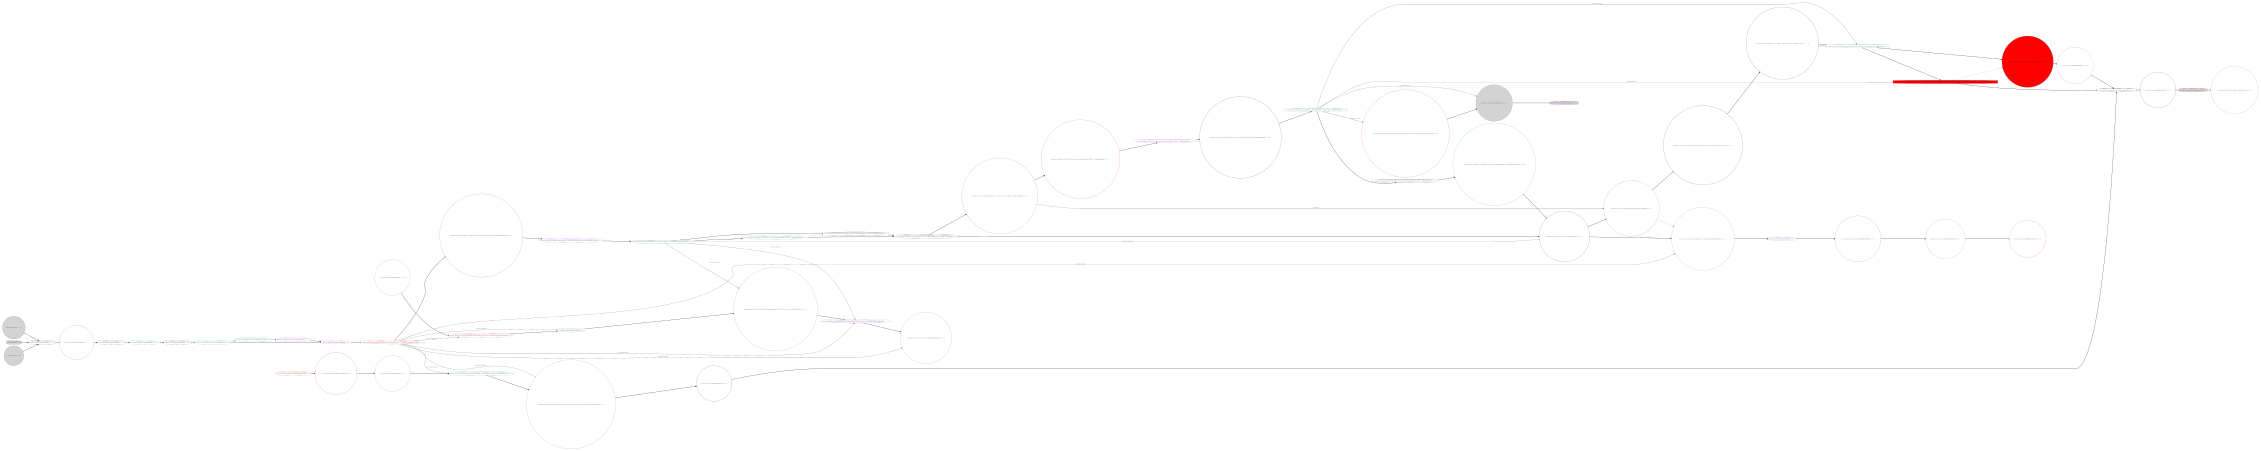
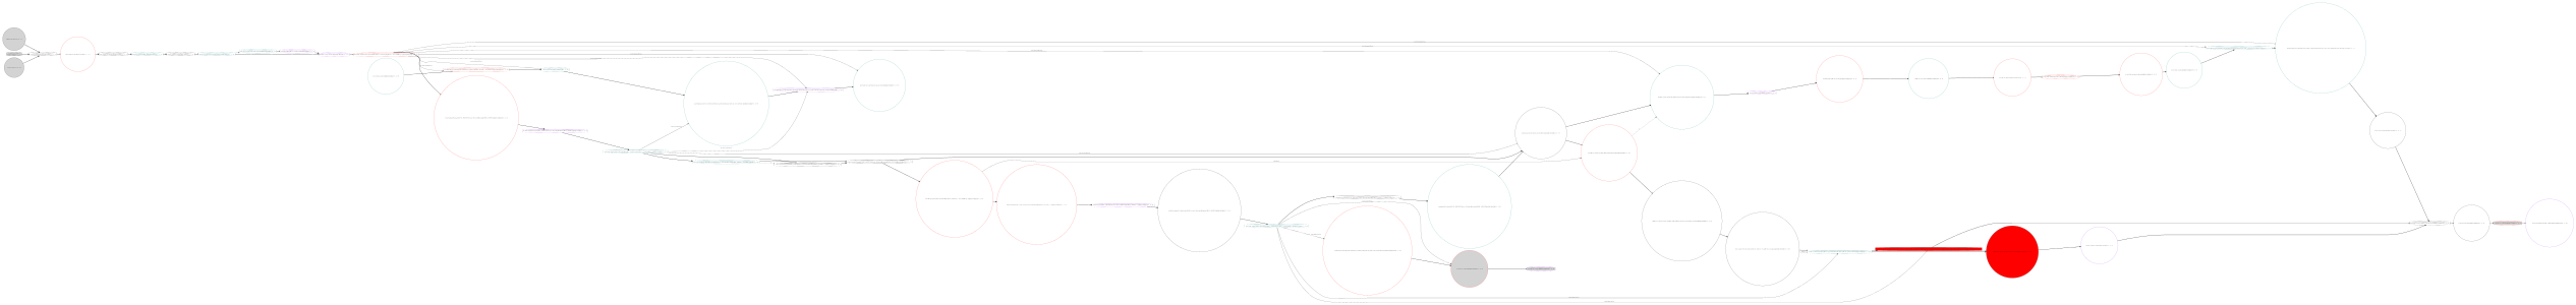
  digraph {
    fontname="Liberation Serif"
    rankdir=LR
    node [color=teal fillcolor=white fontname="Liberation Serif" shape=circle style=filled]
    edge [arrowhead=normal fontname="Liberation Serif" style=bold]
    n1 [color=black fillcolor=lightgray label="testIgnoredCommit['0', '0', '1']"]
    n2 [color=black label="createTask(initialState)@@@3@@@['1', '1', '1']" shape=cylinder]
    n3 [color=red label="expectInitializeTask()@@@4@@@['1', '1', '1']"]
    n4 [label="assertEquals(workerStartingOffsets,Whitebox.getInternalState(workerTask,\"lastCommittedOffsets\"))@@@27@@@['0', '0', '1']"]
    n5 [color=black label="workerTask.iteration()@@@28@@@['0', '0', '1']"]
    n6 [color=black label="sinkTaskContext.getValue().requestCommit()@@@29@@@['1', '1', '1']" shape=cylinder]
    n7 [label="final Map<TopicPartition,OffsetAndMetadata> committableOffsets = new HashMap<>()@@@21@@@['1', '1', '0']" shape=cylinder]
    n8 [color=black label="committableOffsets.put(TOPIC_PARTITION,new OffsetAndMetadata(FIRST_OFFSET + 1))@@@22@@@['1', '1', '0']" shape=cylinder]
    n9 [fillcolor=red label="EasyMock.expectLastCall().andAnswer(new IAnswer<Void>(){@Override public Void answer(){callback.getValue().onComplete(committableOffsets,null)return null}})@@@29@@@['1', '0', '0']" shape=cylinder]
    n10 [color=red fillcolor=lightgray label="PowerMock.verifyAll()@@@48@@@['1', '1', '0']"]
    n11 [color=red label="assertEquals(committableOffsets,Whitebox.getInternalState(workerTask,\"lastCommittedOffsets\"))@@@47@@@['1', '1', '0']"]
    n12 [label="consumer.commitAsync(EasyMock.eq(committableOffsets),EasyMock.capture(callback))@@@28@@@['1', '1', '0']" shape=cylinder]
    n13 [label="committableOffsets.put(TOPIC_PARTITION2,new OffsetAndMetadata(FIRST_OFFSET))@@@23@@@['1', '1', '0']"]
    n14 [color=black fillcolor=red label="EasyMock.expectLastCall().andAnswer(null)@@@29@@@['0', '1', '0']"]
    n15 [color=purple fillcolor=lightgray label="PowerMock.verifyAll()@@@50@@@['1', '0', '0']" shape=cylinder]
    n16 [color=red label="assertEquals(workerStartingOffsets,Whitebox.getInternalState(workerTask,\"currentOffsets\"))@@@41@@@['1', '1', '0']" shape=cylinder]
    n17 [label="workerTask.iteration()@@@42@@@['1', '1', '0']" shape=cylinder]
    n18 [label="assertEquals(workerCurrentOffsets,Whitebox.getInternalState(workerTask,\"currentOffsets\"))@@@43@@@['1', '1', '0']"]
    n19 [color=red label="final Map<TopicPartition,OffsetAndMetadata> workerStartingOffsets = new HashMap<>()@@@11@@@['1', '1', '1']" shape=cylinder]
    n20 [label="EasyMock.expectLastCall().andReturn(workerStartingOffsets)@@@18@@@['0', '0', '1']"]
    n21 [color=purple label="assertEquals(workerStartingOffsets,Whitebox.getInternalState(workerTask,\"lastCommittedOffsets\"))@@@44@@@['1', '1', '0']" shape=cylinder]
    n22 [color=red label="workerStartingOffsets.put(TOPIC_PARTITION,new OffsetAndMetadata(FIRST_OFFSET))@@@12@@@['1', '1', '1']"]
    n23 [label="sinkTaskContext.getValue().requestCommit()@@@45@@@['1', '1', '0']"]
    n24 [label="assertEquals(workerStartingOffsets,Whitebox.getInternalState(workerTask,\"currentOffsets\"))@@@26@@@['0', '0', '1']" shape=cylinder]
    n25 [color=purple label="expectConsumerPoll(0)@@@19@@@['0', '0', '1']" shape=cylinder]
    n26 [color=purple label="workerStartingOffsets.put(TOPIC_PARTITION2,new OffsetAndMetadata(FIRST_OFFSET))@@@13@@@['1', '1', '1']" shape=cylinder]
    n27 [color=red label="PowerMock.replayAll()@@@22@@@['0', '0', '1']"]
    n28 [color=red label="workerTask.initialize(TASK_CONFIG)@@@23@@@['0', '0', '1']" shape=cylinder]
    n29 [color=red label="workerTask.initializeAndStart()@@@24@@@['0', '0', '1']"]
    n30 [color=red label="sinkTask.put(EasyMock.anyObject())@@@20@@@['0', '0', '1']"]
    n31 [label="EasyMock.expectLastCall()@@@21@@@['0', '0', '1']"]
    n32 [label="workerTask.iteration()@@@25@@@['0', '0', '1']"]
    n33 [label="expectConversionAndTransformation(1)@@@8@@@['0', '0', '1']" shape=cylinder]
    n34 [color=purple label="sinkTask.put(EasyMock.anyObject())@@@9@@@['1', '1', '1']" shape=cylinder]
    n35 [color=black label="workerCurrentOffsets.put(TOPIC_PARTITION,new OffsetAndMetadata(FIRST_OFFSET + 1))@@@15@@@['0', '0', '1']" shape=cylinder]
    n36 [color=black label="workerCurrentOffsets.put(TOPIC_PARTITION2,new OffsetAndMetadata(FIRST_OFFSET))@@@16@@@['1', '1', '1']" shape=cylinder]
    n37 [color=black label="sinkTask.preCommit(workerCurrentOffsets)@@@17@@@['1', '1', '1']"]
    n38 [color=red label="final Map<TopicPartition,OffsetAndMetadata> taskOffsets = new HashMap<>()@@@17@@@['1', '1', '0']"]
    n39 [color=red label="taskOffsets.put(TOPIC_PARTITION,new OffsetAndMetadata(FIRST_OFFSET + 1))@@@18@@@['1', '1', '0']"]
    n40 [color=purple label="taskOffsets.put(TOPIC_PARTITION2,new OffsetAndMetadata(FIRST_OFFSET + 1))@@@19@@@['1', '1', '0']" shape=cylinder]
    n41 [color=black label="taskOffsets.put(new TopicPartition(TOPIC,3),new OffsetAndMetadata(FIRST_OFFSET))@@@20@@@['1', '1', '0']"]
    n42 [color=purple label="workerTask.initialize(TASK_CONFIG)@@@38@@@['1', '1', '0']"]
    n43 [color=black label="expectTaskGetTopic(true)@@@5@@@['1', '1', '1']" shape=cylinder]
    n44 [color=purple label="expectConsumerPoll(0)@@@34@@@['0', '1', '0']"]
    n45 [color=black label="workerTask.iteration()@@@30@@@['1', '1', '1']"]
    n46 [label="expectPollInitialAssignment()@@@6@@@['1', '1', '1']" shape=cylinder]
    n47 [color=red label="EasyMock.expectLastCall().andReturn(taskOffsets)@@@25@@@['1', '1', '0']"]
    n48 [color=black label="EasyMock.expect(consumer.assignment()).andReturn(workerCurrentOffsets.keySet())@@@26@@@['1', '1', '0']"]
    n49 [color=black label="final Capture<OffsetCommitCallback> callback = EasyMock.newCapture()@@@27@@@['1', '1', '0']"]
    n50 [label="final Map<TopicPartition,OffsetAndMetadata> workerCurrentOffsets = new HashMap<>()@@@14@@@['1', '1', '1']" shape=cylinder]
    n51 [color=red fillcolor=lightgray label="PowerMock.verifyAll()@@@31@@@['1', '1', '1']" shape=cylinder]
    n52 [color=purple label="EasyMock.expectLastCall()@@@10@@@['1', '1', '1']" shape=cylinder]
    n53 [label="workerCurrentOffsets.put(TOPIC_PARTITION,new OffsetAndMetadata(FIRST_OFFSET + 2))@@@15@@@['1', '1', '0']" shape=cylinder]
    n54 [color=black label="expectConsumerPoll(2)@@@7@@@['1', '1', '0']" shape=cylinder]
    n55 [label="expectConversionAndTransformation(2)@@@8@@@['1', '1', '0']" shape=cylinder]
    n56 [color=black fillcolor=lightgray label="testPreCommit['0', '1', '0']" shape=cylinder]
    n57 [label="workerTask.iteration()@@@40@@@['1', '1', '0']"]
    n58 [color=black fillcolor=lightgray label="testPreCommit['1', '0', '0']"]
    n1 -> n2
    n2 -> n3 [arrowhead=odot]
    n3 -> n43 [arrowhead=vee]
    n4 -> n5 [arrowhead=vee]
    n5 -> n6 [arrowhead=vee]
    n6 -> n45 [arrowhead=odot]
    n7 -> n8
    n7 -> n9 [arrowhead=odot label=committableOffsets style=solid]
    n7 -> n10 [label=committableOffsets style=solid]
    n7 -> n11 [arrowhead=vee label=committableOffsets style=solid]
    n7 -> n12 [arrowhead=vee label=committableOffsets style=solid]
    n8 -> n13 [arrowhead=vee]
    n9 -> n6 [arrowhead=odot]
    n9 -> n14 [arrowhead=vee label=0 style=dashed]
    n10 -> n15 [arrowhead=odot]
    n11 -> n10 [arrowhead=vee]
    n12 -> n9
    n12 -> n14 [arrowhead=vee]
    n13 -> n37 [arrowhead=odot]
    n14 -> n44
    n16 -> n17
    n17 -> n18
    n18 -> n21 [arrowhead=odot]
    n19 -> n4 [arrowhead=odot label=workerStartingOffsets style=solid]
    n19 -> n16 [arrowhead=vee label=workerStartingOffsets style=solid]
    n19 -> n17 [arrowhead=odot label=workerStartingOffsets style=solid]
    n19 -> n20 [arrowhead=vee label=workerStartingOffsets style=solid]
    n19 -> n21 [arrowhead=vee label=workerStartingOffsets style=solid]
    n19 -> n22 [arrowhead=odot]
    n19 -> n23 [arrowhead=vee label=workerStartingOffsets style=solid]
    n19 -> n24 [label=workerStartingOffsets style=solid]
    n20 -> n25 [arrowhead=vee]
    n21 -> n23
    n22 -> n26 [arrowhead=vee]
    n24 -> n4
    n25 -> n30 [arrowhead=vee]
    n26 -> n50 [arrowhead=vee]
+   n27 -> n28 [arrowhead=odot]
    n28 -> n29
    n29 -> n32
    n30 -> n31
    n31 -> n27 [arrowhead=odot]
    n32 -> n24
    n33 -> n34 [arrowhead=odot]
    n34 -> n52 [arrowhead=vee]
    n35 -> n36
    n36 -> n37 [arrowhead=vee]
    n36 -> n38
    n37 -> n20 [arrowhead=vee]
    n37 -> n47 [arrowhead=odot]
    n38 -> n39 [arrowhead=vee]
    n38 -> n47 [label=taskOffsets style=solid]
    n39 -> n40
    n40 -> n41
    n41 -> n7
    n43 -> n46
    n44 -> n6
    n45 -> n51 [arrowhead=odot]
    n46 -> n54
    n47 -> n20 [arrowhead=vee label=0 style=dashed]
    n47 -> n48 [arrowhead=odot]
    n48 -> n49
    n49 -> n12 [arrowhead=odot]
    n49 -> n12 [arrowhead=odot label=callback style=solid]
    n50 -> n18 [label=workerCurrentOffsets style=solid]
    n50 -> n21 [arrowhead=vee label=workerCurrentOffsets style=solid]
    n50 -> n35 [arrowhead=odot]
    n50 -> n37 [arrowhead=odot label=workerCurrentOffsets style=solid]
    n50 -> n53 [arrowhead=vee]
    n51 -> n42 [arrowhead=odot]
    n52 -> n19 [arrowhead=odot]
    n53 -> n35 [arrowhead=odot label=0 style=dashed]
    n53 -> n36
    n54 -> n55 [arrowhead=odot]
    n55 -> n33 [arrowhead=vee label=0 style=dashed]
    n55 -> n52 [arrowhead=odot]
    n56 -> n2
    n57 -> n16 [arrowhead=odot]
    n58 -> n2 [arrowhead=vee]
  }
